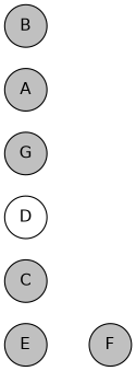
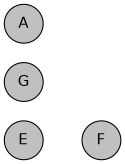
  graph {
    mindist=.1
    rankdir=LR
    node [fillcolor=gray fontname=Helvetica margin=0 shape=circle style=filled]
    edge [style=invis]
    E
    F
-   C
-   D [fillcolor=white]
    G
    A
-   B
    subgraph sub_1 {
      E
      F
    }
    E -- F
    F -- F
  }
